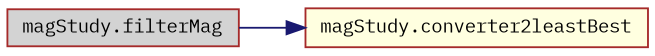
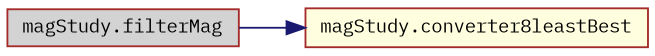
  digraph {
    rankdir=LR
    fontname="IBM Plex Mono"
    node [color=brown fontname="IBM Plex Mono" fontsize=10 shape=record style=filled]
    n1 [fillcolor=lightgrey fontcolor=black height=0.2 label="magStudy.filterMag" width=0.4]
-   n2 [fillcolor=lightyellow height=0.2 label="magStudy.converter2leastBest" width=0.4]
+   n2 [fillcolor=lightyellow height=0.2 label="magStudy.converter8leastBest" width=0.4]
    n1 -> n2 [color=midnightblue fontname="IBM Plex Mono" fontsize=10 labelfontname=Helvetica labelfontsize=10 style=solid]
  }
